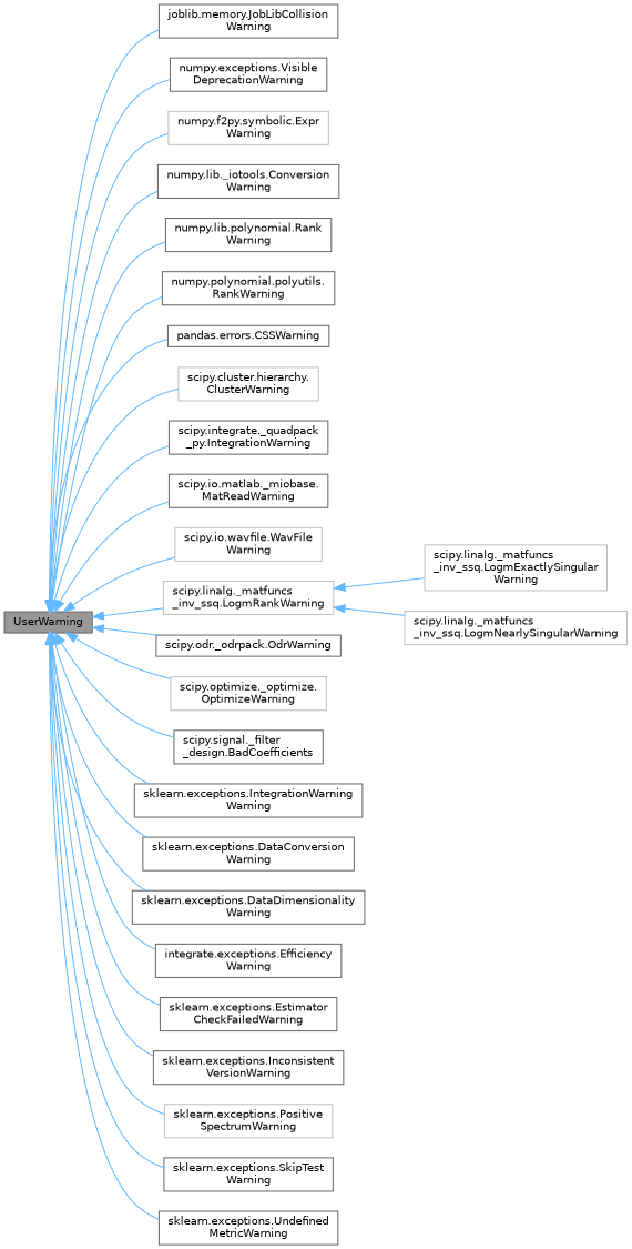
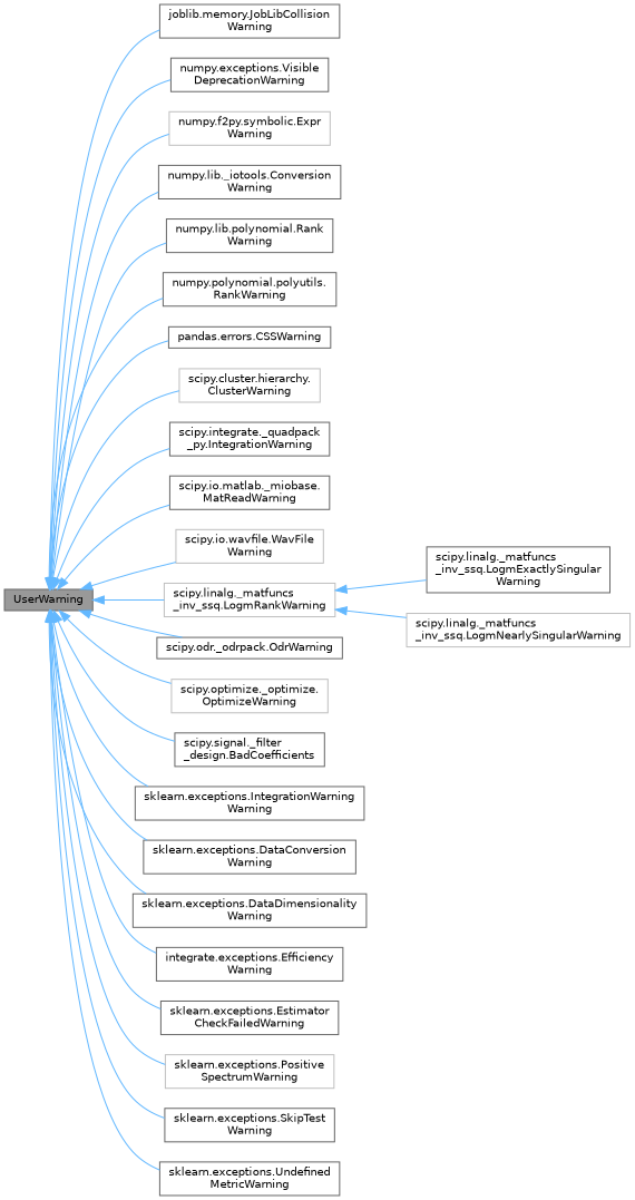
  digraph {
    rankdir=LR
    node [color=gray40 fillcolor=white fontname=Helvetica fontsize=10 shape=box style=filled]
    edge [color=steelblue1 dir=back fontname=Helvetica fontsize=10 labelfontname=Helvetica labelfontsize=10 style=solid]
    n1 [fillcolor=grey60 fontcolor=black height=0.2 label=UserWarning width=0.4]
    n2 [height=0.2 label="joblib.memory.JobLibCollision\lWarning" width=0.4]
    n3 [height=0.2 label="numpy.exceptions.Visible\lDeprecationWarning" width=0.4]
    n4 [color=grey75 height=0.2 label="numpy.f2py.symbolic.Expr\lWarning" width=0.4]
    n5 [height=0.2 label="numpy.lib._iotools.Conversion\lWarning" width=0.4]
    n6 [height=0.2 label="numpy.lib.polynomial.Rank\lWarning" width=0.4]
    n7 [height=0.2 label="numpy.polynomial.polyutils.\lRankWarning" width=0.4]
    n8 [height=0.2 label="pandas.errors.CSSWarning" width=0.4]
    n9 [color=grey75 height=0.2 label="scipy.cluster.hierarchy.\lClusterWarning" width=0.4]
    n10 [height=0.2 label="scipy.integrate._quadpack\l_py.IntegrationWarning" width=0.4]
    n11 [height=0.2 label="scipy.io.matlab._miobase.\lMatReadWarning" width=0.4]
    n12 [color=grey75 height=0.2 label="scipy.io.wavfile.WavFile\lWarning" width=0.4]
    n13 [color=grey75 height=0.2 label="scipy.linalg._matfuncs\l_inv_ssq.LogmRankWarning" width=0.4]
    n14 [height=0.2 label="scipy.odr._odrpack.OdrWarning" width=0.4]
    n15 [color=grey75 height=0.2 label="scipy.optimize._optimize.\lOptimizeWarning" width=0.4]
    n16 [height=0.2 label="scipy.signal._filter\l_design.BadCoefficients" width=0.4]
    n17 [height=0.2 label="sklearn.exceptions.IntegrationWarning\lWarning" width=0.4]
    n18 [height=0.2 label="sklearn.exceptions.DataConversion\lWarning" width=0.4]
    n19 [height=0.2 label="sklearn.exceptions.DataDimensionality\lWarning" width=0.4]
    n20 [height=0.2 label="integrate.exceptions.Efficiency\lWarning" width=0.4]
    n21 [height=0.2 label="sklearn.exceptions.Estimator\lCheckFailedWarning" width=0.4]
-   n22 [height=0.2 label="sklearn.exceptions.Inconsistent\lVersionWarning" width=0.4]
    n23 [color=grey75 height=0.2 label="sklearn.exceptions.Positive\lSpectrumWarning" width=0.4]
    n24 [height=0.2 label="sklearn.exceptions.SkipTest\lWarning" width=0.4]
    n25 [height=0.2 label="sklearn.exceptions.Undefined\lMetricWarning" width=0.4]
-   n26 [color=grey75 height=0.2 label="scipy.linalg._matfuncs\l_inv_ssq.LogmExactlySingular\lWarning" width=0.4]
+   n26 [height=0.2 label="scipy.linalg._matfuncs\l_inv_ssq.LogmExactlySingular\lWarning" width=0.4]
    n27 [color=grey75 height=0.2 label="scipy.linalg._matfuncs\l_inv_ssq.LogmNearlySingularWarning" width=0.4]
    n1 -> n2
    n1 -> n3
    n1 -> n4
    n1 -> n5
    n1 -> n6
    n1 -> n7
    n1 -> n8
    n1 -> n9
    n1 -> n10
    n1 -> n11
    n1 -> n12
    n1 -> n13
    n1 -> n14
    n1 -> n15
    n1 -> n16
    n1 -> n17
    n1 -> n18
    n1 -> n19
    n1 -> n20
    n1 -> n21
-   n1 -> n22
    n1 -> n23
    n1 -> n24
    n1 -> n25
    n13 -> n26
    n13 -> n27
  }
